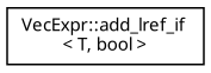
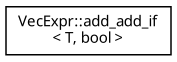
  digraph {
    rankdir=LR
    fontname="Noto Sans"
-   n1 [color=black fillcolor=white fontname="Noto Sans" fontsize=10 height=0.2 label="VecExpr::add_lref_if\l\< T, bool \>" shape=record style=filled width=0.4]
+   n1 [color=black fillcolor=white fontname="Noto Sans" fontsize=10 height=0.2 label="VecExpr::add_add_if\l\< T, bool \>" shape=record style=filled width=0.4]
  }
